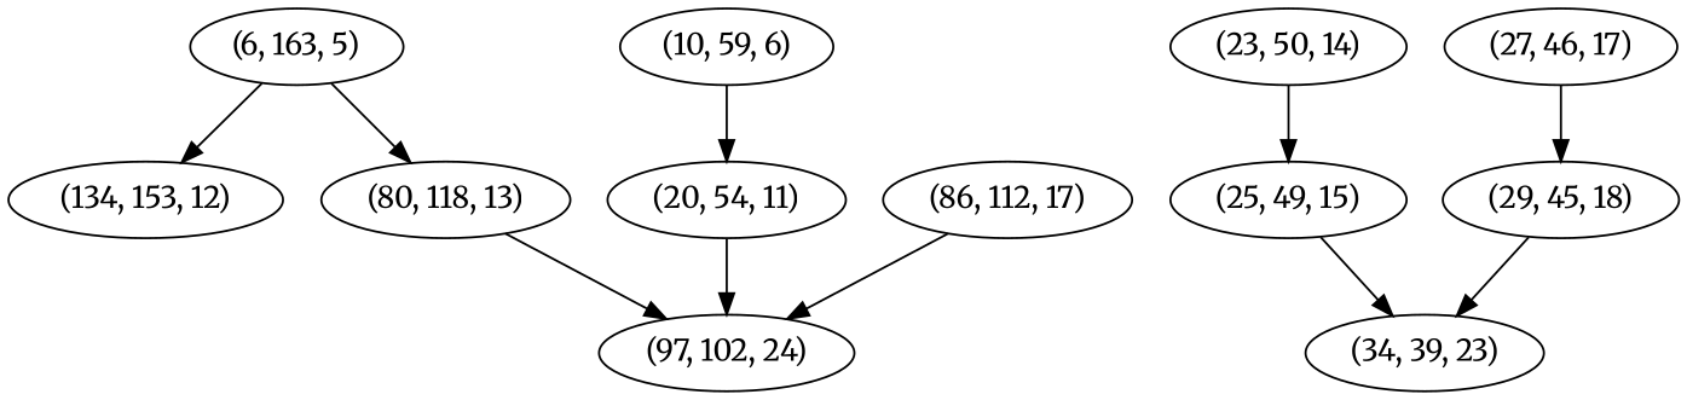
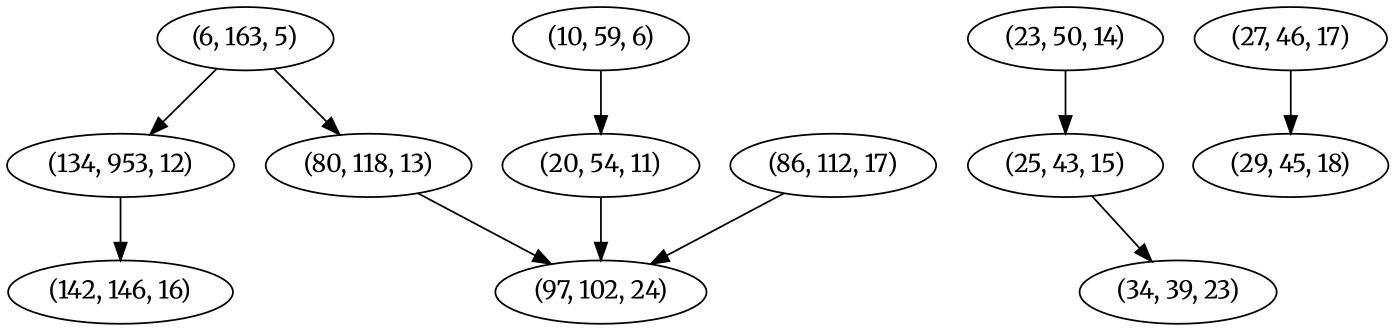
  digraph {
    fontname=Merriweather
    node [fontname=Merriweather]
    edge [fontname=Merriweather]
    "(6, 163, 5)"
    "(80, 118, 13)"
-   "(134, 153, 12)"
+   "(134, 153, 12)" [label="(134, 953, 12)"]
    "(10, 59, 6)"
    "(20, 54, 11)"
    "(97, 102, 24)"
+   "(142, 146, 16)"
    "(23, 50, 14)"
-   "(25, 49, 15)"
+   "(25, 49, 15)" [label="(25, 43, 15)"]
    "(34, 39, 23)"
    "(27, 46, 17)"
    "(29, 45, 18)"
    "(86, 112, 17)"
    "(6, 163, 5)" -> "(80, 118, 13)"
    "(6, 163, 5)" -> "(134, 153, 12)"
    "(80, 118, 13)" -> "(97, 102, 24)"
+   "(134, 153, 12)" -> "(142, 146, 16)"
    "(10, 59, 6)" -> "(20, 54, 11)"
    "(20, 54, 11)" -> "(97, 102, 24)"
    "(23, 50, 14)" -> "(25, 49, 15)"
    "(25, 49, 15)" -> "(34, 39, 23)"
    "(27, 46, 17)" -> "(29, 45, 18)"
-   "(29, 45, 18)" -> "(34, 39, 23)"
    "(86, 112, 17)" -> "(97, 102, 24)"
  }
